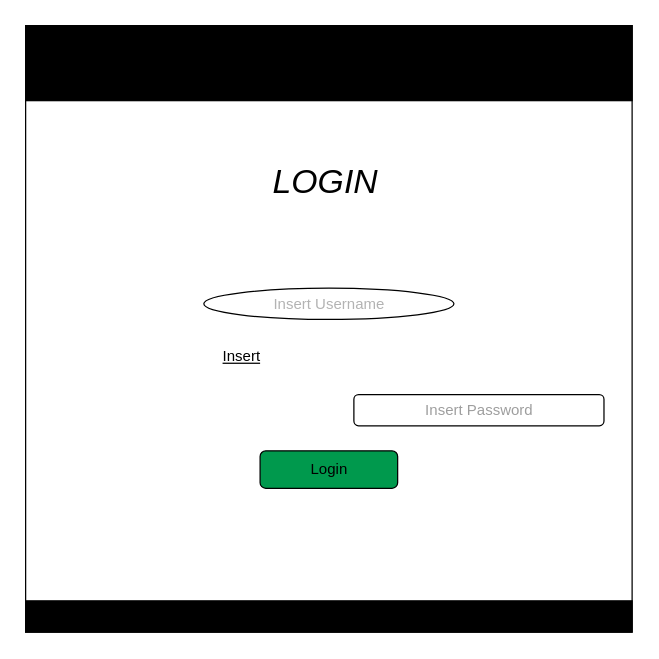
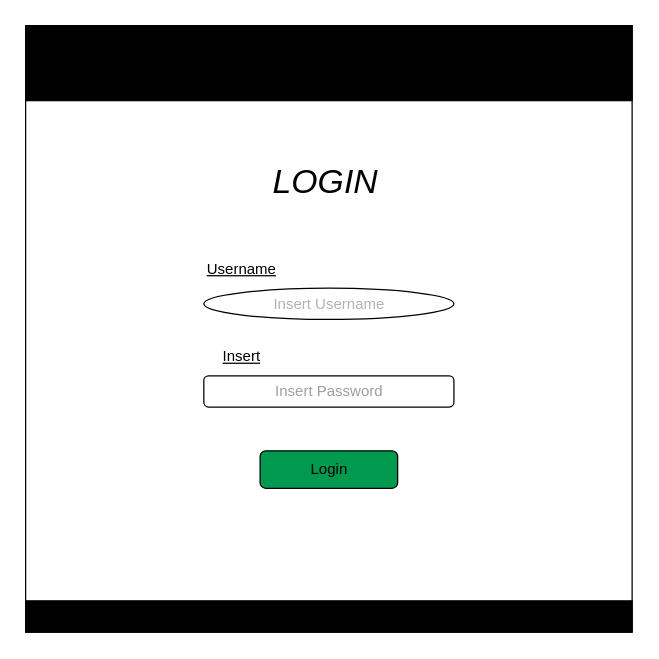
  <mxCell id="0" />
  <mxCell id="1" parent="0" />
  <mxCell id="2" value="" style="whiteSpace=wrap;html=1;aspect=fixed;fillColor=#FFFFFF;fontStyle=2" parent="1" vertex="1"><mxGeometry x="20" y="20" width="485" height="485" as="geometry" /></mxCell>
  <mxCell id="3" value="&lt;font color=&quot;#b3b3b3&quot;&gt;Insert Username&lt;/font&gt;" style="ellipse;whiteSpace=wrap;html=1;" parent="1" vertex="1"><mxGeometry x="162.5" y="230" width="200" height="25" as="geometry" /></mxCell>
- <mxCell id="4" value="&lt;font color=&quot;#9e9e9e&quot;&gt;Insert Password&lt;/font&gt;" style="rounded=1;whiteSpace=wrap;html=1;" parent="1" vertex="1"><mxGeometry x="282.5" y="315" width="200" height="25" as="geometry" /></mxCell>
+ <mxCell id="4" value="&lt;font color=&quot;#9e9e9e&quot;&gt;Insert Password&lt;/font&gt;" style="rounded=1;whiteSpace=wrap;html=1;" parent="1" vertex="1"><mxGeometry x="162.5" y="300" width="200" height="25" as="geometry" /></mxCell>
  <mxCell id="5" value="" style="rounded=0;whiteSpace=wrap;html=1;fillColor=#000000;" parent="1" vertex="1"><mxGeometry x="20" y="20" width="485" height="60" as="geometry" /></mxCell>
  <mxCell id="6" value="Login" style="rounded=1;whiteSpace=wrap;html=1;fillColor=#00994D;" parent="1" vertex="1"><mxGeometry x="207.5" y="360" width="110" height="30" as="geometry" /></mxCell>
  <mxCell id="7" value="Insert" style="text;html=1;strokeColor=none;fillColor=none;align=center;verticalAlign=middle;whiteSpace=wrap;rounded=0;shadow=0;strokeWidth=0;fontStyle=4" parent="1" vertex="1"><mxGeometry x="162.5" y="270" width="60" height="30" as="geometry" /></mxCell>
+ <mxCell id="8" value="Username" style="text;html=1;strokeColor=none;fillColor=none;align=center;verticalAlign=middle;whiteSpace=wrap;rounded=0;fontStyle=4" parent="1" vertex="1"><mxGeometry x="162.5" y="200" width="60" height="30" as="geometry" /></mxCell>
  <mxCell id="9" value="" style="rounded=0;whiteSpace=wrap;html=1;fontColor=#B3B3B3;fillColor=#000000;" parent="1" vertex="1"><mxGeometry x="20" y="480" width="485" height="25" as="geometry" /></mxCell>
  <mxCell id="10" value="&lt;p style=&quot;line-height: 1 ; font-size: 27px&quot;&gt;LOGIN&lt;/p&gt;" style="text;html=1;strokeColor=none;fillColor=none;align=center;verticalAlign=middle;whiteSpace=wrap;rounded=0;shadow=0;fontColor=#000000;fontStyle=2;" parent="1" vertex="1"><mxGeometry x="230" y="130" width="60" height="30" as="geometry" /></mxCell>
  <mxCell id="11" value="" style="shape=image;html=1;verticalAlign=top;verticalLabelPosition=bottom;labelBackgroundColor=#ffffff;imageAspect=0;aspect=fixed;image=https://cdn2.iconfinder.com/data/icons/user-interface-line-38/24/Untitled-5-30-128.png" parent="1" vertex="1"><mxGeometry x="290" y="365" width="20" height="20" as="geometry" /></mxCell>
